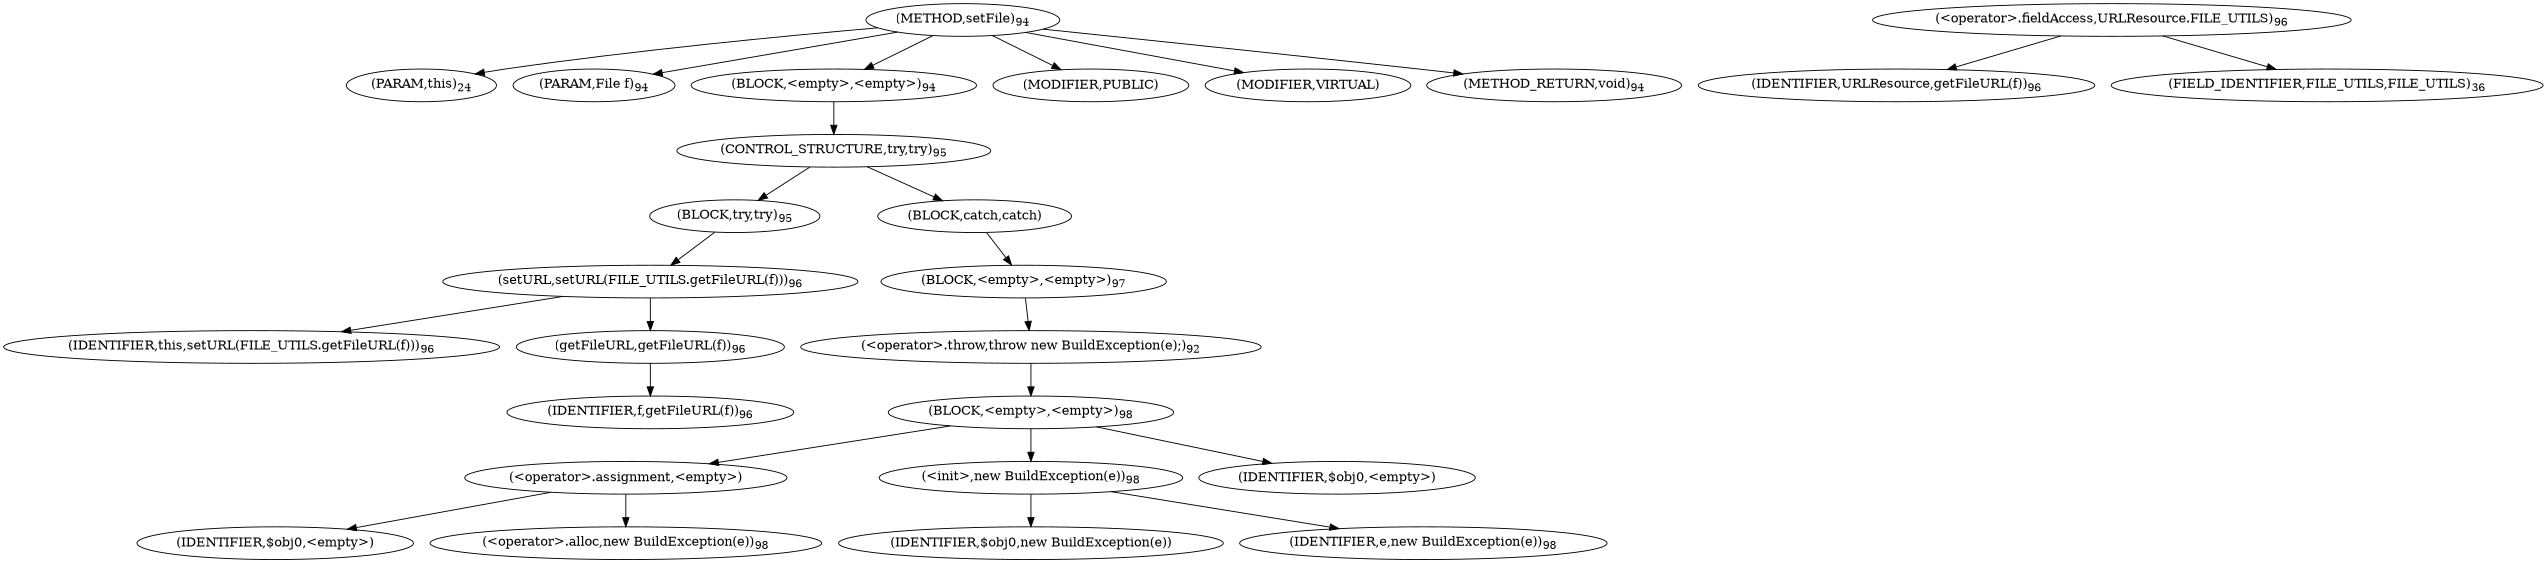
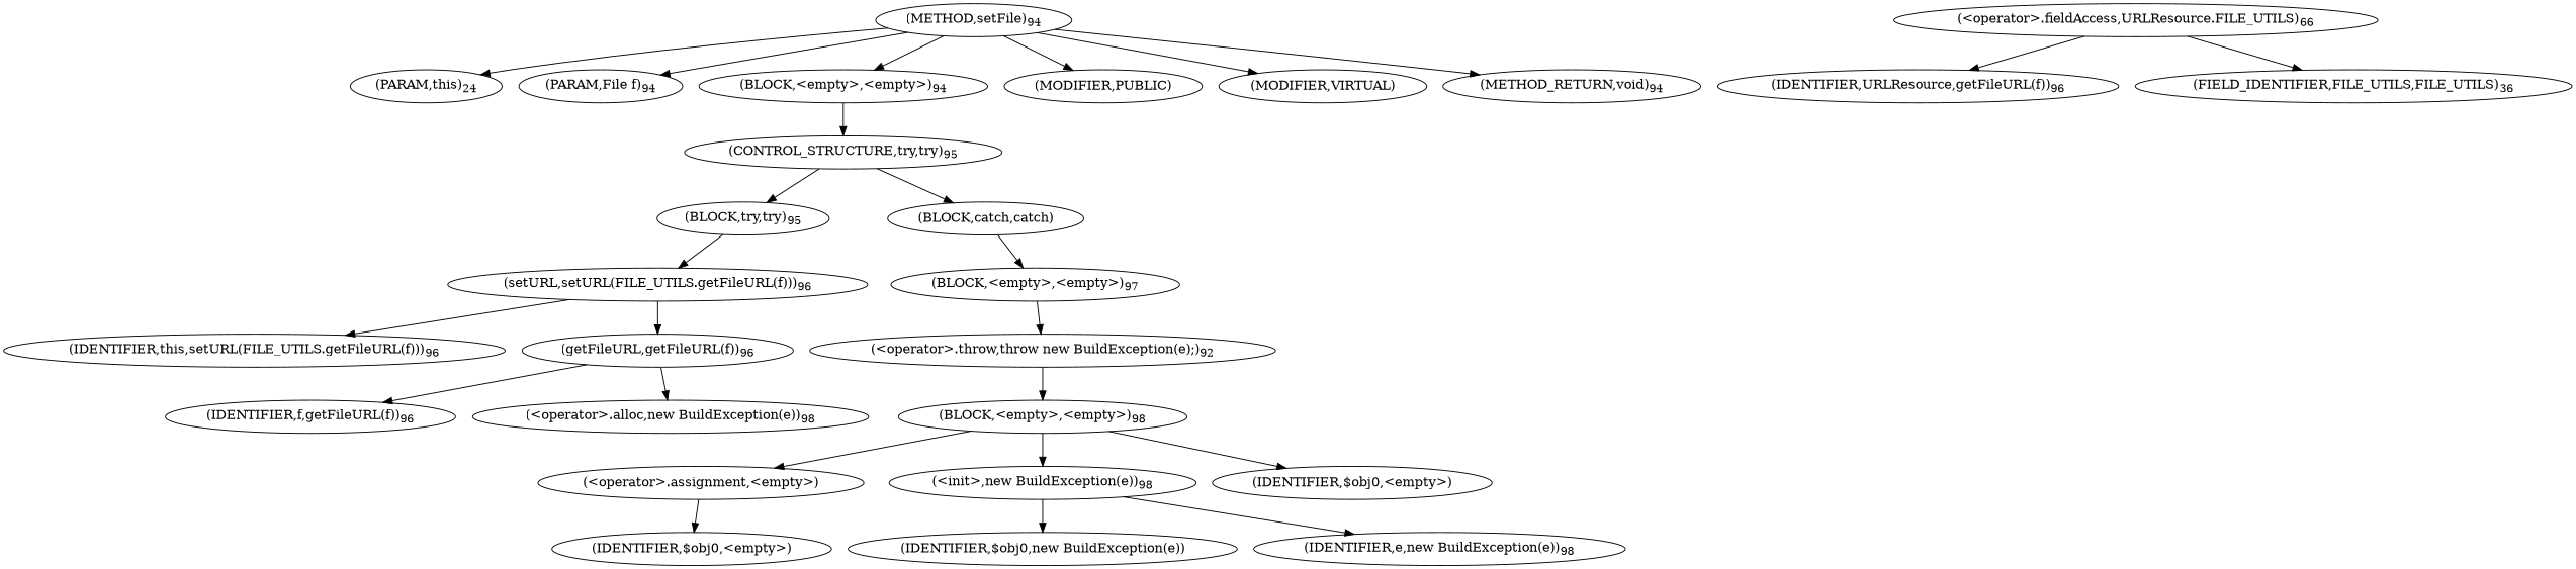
  digraph {
    n1 [label=<(METHOD,setFile)<SUB>94</SUB>>]
    n2 [label=<(PARAM,this)<SUB>24</SUB>>]
    n3 [label=<(PARAM,File f)<SUB>94</SUB>>]
    n4 [label=<(BLOCK,&lt;empty&gt;,&lt;empty&gt;)<SUB>94</SUB>>]
    n5 [label=<(MODIFIER,PUBLIC)>]
    n6 [label=<(MODIFIER,VIRTUAL)>]
    n7 [label=<(METHOD_RETURN,void)<SUB>94</SUB>>]
    n8 [label=<(CONTROL_STRUCTURE,try,try)<SUB>95</SUB>>]
    n9 [label=<(BLOCK,try,try)<SUB>95</SUB>>]
    n10 [label=<(BLOCK,catch,catch)>]
    n11 [label=<(setURL,setURL(FILE_UTILS.getFileURL(f)))<SUB>96</SUB>>]
    n12 [label=<(BLOCK,&lt;empty&gt;,&lt;empty&gt;)<SUB>97</SUB>>]
    n13 [label=<(IDENTIFIER,this,setURL(FILE_UTILS.getFileURL(f)))<SUB>96</SUB>>]
    n14 [label=<(getFileURL,getFileURL(f))<SUB>96</SUB>>]
    n15 [label=<(IDENTIFIER,f,getFileURL(f))<SUB>96</SUB>>]
-   n16 [label=<(&lt;operator&gt;.fieldAccess,URLResource.FILE_UTILS)<SUB>96</SUB>>]
+   n16 [label=<(&lt;operator&gt;.fieldAccess,URLResource.FILE_UTILS)<SUB>66</SUB>>]
    n17 [label=<(IDENTIFIER,URLResource,getFileURL(f))<SUB>96</SUB>>]
    n18 [label=<(FIELD_IDENTIFIER,FILE_UTILS,FILE_UTILS)<SUB>36</SUB>>]
    n19 [label=<(&lt;operator&gt;.throw,throw new BuildException(e);)<SUB>92</SUB>>]
    n20 [label=<(BLOCK,&lt;empty&gt;,&lt;empty&gt;)<SUB>98</SUB>>]
    n21 [label=<(&lt;operator&gt;.assignment,&lt;empty&gt;)>]
    n22 [label=<(&lt;init&gt;,new BuildException(e))<SUB>98</SUB>>]
    n23 [label=<(IDENTIFIER,$obj0,&lt;empty&gt;)>]
    n24 [label=<(IDENTIFIER,$obj0,&lt;empty&gt;)>]
    n25 [label=<(&lt;operator&gt;.alloc,new BuildException(e))<SUB>98</SUB>>]
    n26 [label=<(IDENTIFIER,$obj0,new BuildException(e))>]
    n27 [label=<(IDENTIFIER,e,new BuildException(e))<SUB>98</SUB>>]
    n1 -> n2
    n1 -> n3
    n1 -> n4
    n1 -> n5
    n1 -> n6
    n1 -> n7
    n4 -> n8
    n8 -> n9
    n8 -> n10
    n9 -> n11
    n10 -> n12
    n11 -> n13
    n11 -> n14
    n12 -> n19
    n14 -> n15
    n16 -> n17
    n16 -> n18
    n19 -> n20
    n20 -> n21
    n20 -> n22
    n20 -> n23
    n21 -> n24
-   n21 -> n25
+   n14 -> n25
    n22 -> n26
    n22 -> n27
  }
